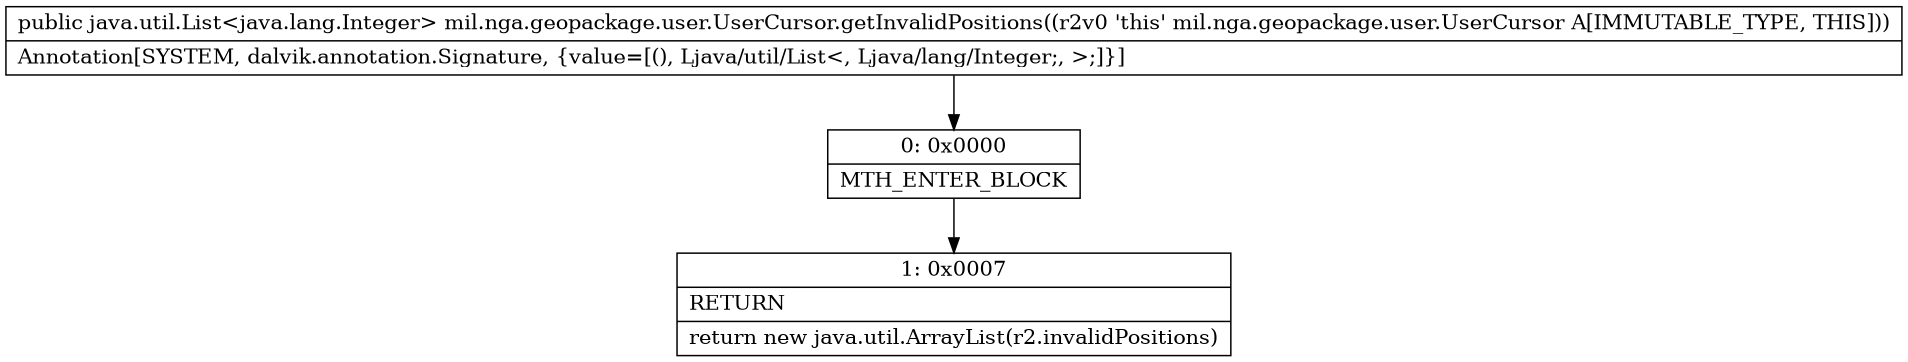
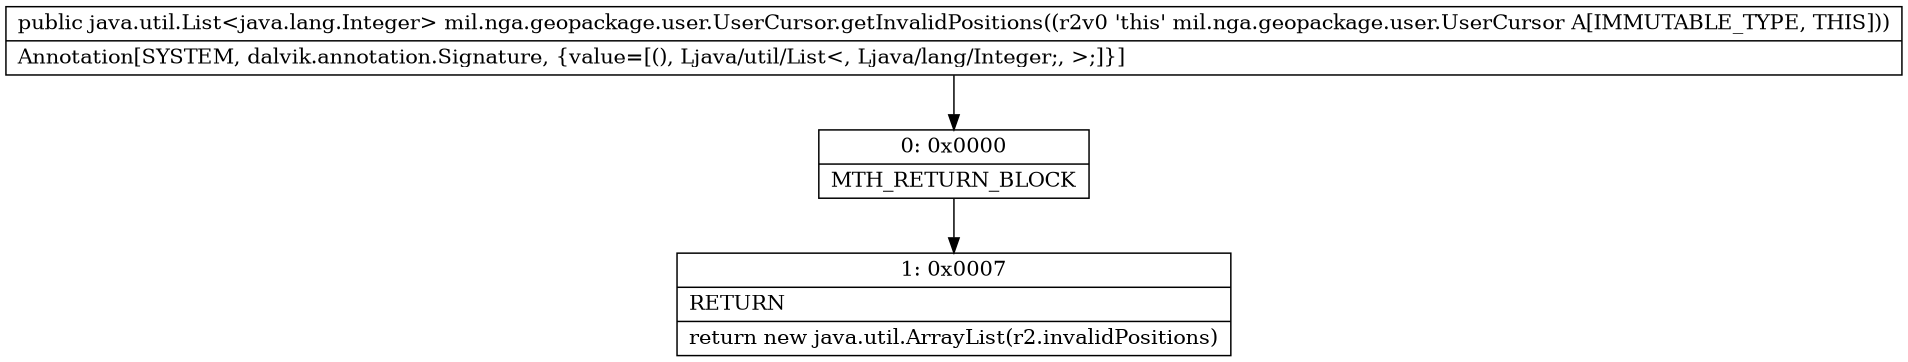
  digraph {
    node [shape=record]
-   n1 [label="{0\:\ 0x0000|MTH_ENTER_BLOCK\l}"]
+   n1 [label="{0\:\ 0x0000|MTH_RETURN_BLOCK\l}"]
    n2 [label="{1\:\ 0x0007|RETURN\l|return new java.util.ArrayList(r2.invalidPositions)\l}"]
    n3 [label="{public java.util.List\<java.lang.Integer\> mil.nga.geopackage.user.UserCursor.getInvalidPositions((r2v0 'this' mil.nga.geopackage.user.UserCursor A[IMMUTABLE_TYPE, THIS]))  | Annotation[SYSTEM, dalvik.annotation.Signature, \{value=[(), Ljava\/util\/List\<, Ljava\/lang\/Integer;, \>;]\}]\l}"]
    n1 -> n2
    n3 -> n1
  }
